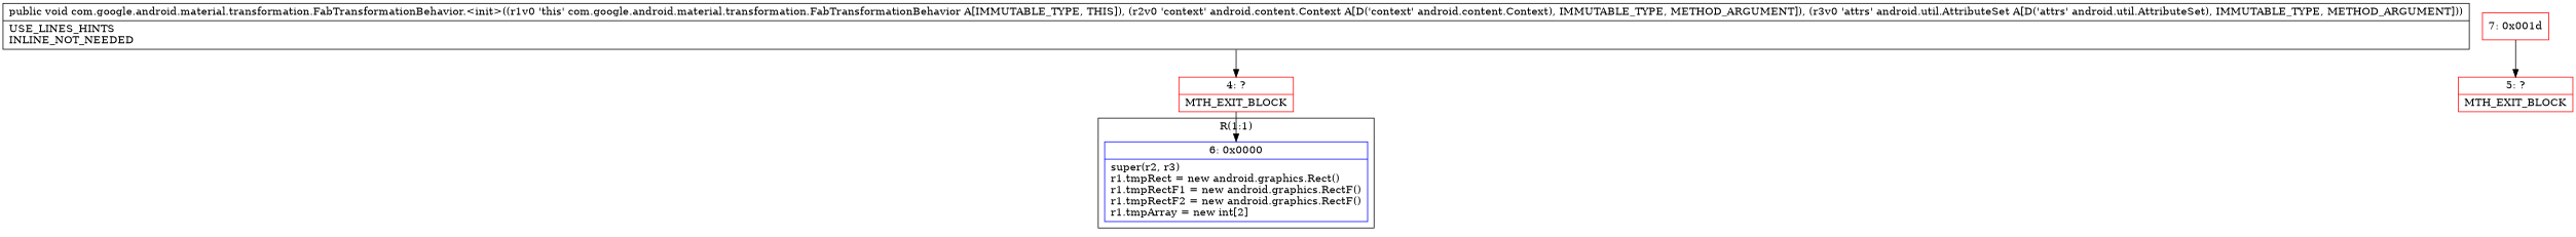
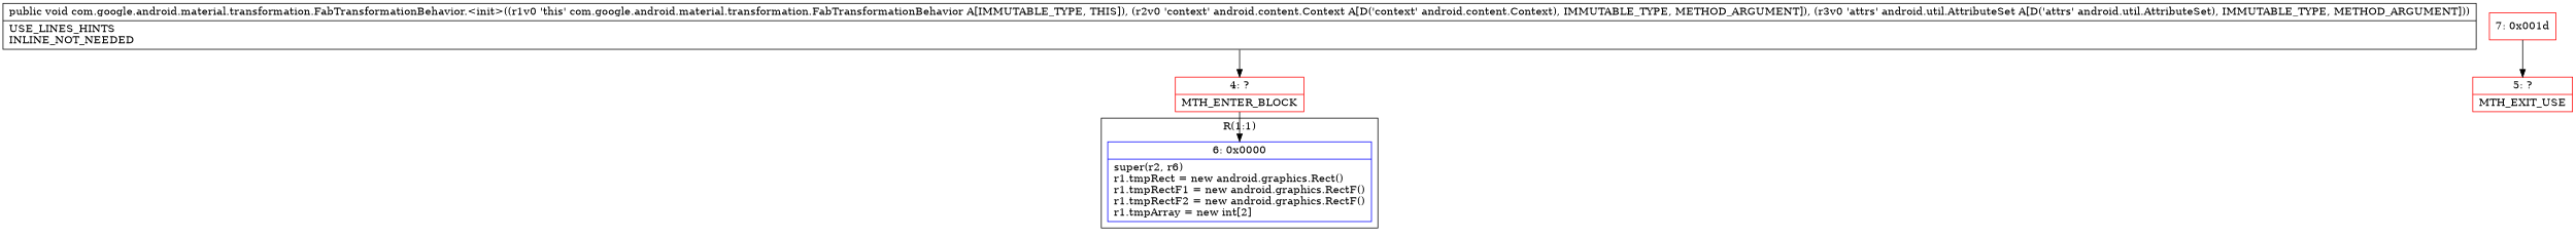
  digraph {
    node [color=red shape=record]
-   n1 [color=blue label="{6\:\ 0x0000|super(r2, r3)\lr1.tmpRect = new android.graphics.Rect()\lr1.tmpRectF1 = new android.graphics.RectF()\lr1.tmpRectF2 = new android.graphics.RectF()\lr1.tmpArray = new int[2]\l}"]
+   n1 [color=blue label="{6\:\ 0x0000|super(r2, r6)\lr1.tmpRect = new android.graphics.Rect()\lr1.tmpRectF1 = new android.graphics.RectF()\lr1.tmpRectF2 = new android.graphics.RectF()\lr1.tmpArray = new int[2]\l}"]
    n2 [label="{7\:\ 0x001d}"]
-   n3 [label="{5\:\ ?|MTH_EXIT_BLOCK\l}"]
-   n4 [label="{4\:\ ?|MTH_EXIT_BLOCK\l}"]
+   n3 [label="{5\:\ ?|MTH_EXIT_USE\l}"]
+   n4 [label="{4\:\ ?|MTH_ENTER_BLOCK\l}"]
    n5 [label="{public void com.google.android.material.transformation.FabTransformationBehavior.\<init\>((r1v0 'this' com.google.android.material.transformation.FabTransformationBehavior A[IMMUTABLE_TYPE, THIS]), (r2v0 'context' android.content.Context A[D('context' android.content.Context), IMMUTABLE_TYPE, METHOD_ARGUMENT]), (r3v0 'attrs' android.util.AttributeSet A[D('attrs' android.util.AttributeSet), IMMUTABLE_TYPE, METHOD_ARGUMENT]))  | USE_LINES_HINTS\lINLINE_NOT_NEEDED\l}" color=""]
    subgraph cluster_1 {
      label="R(1:1)"
      n1
    }
    n2 -> n3
    n4 -> n1
    n5 -> n4
  }
